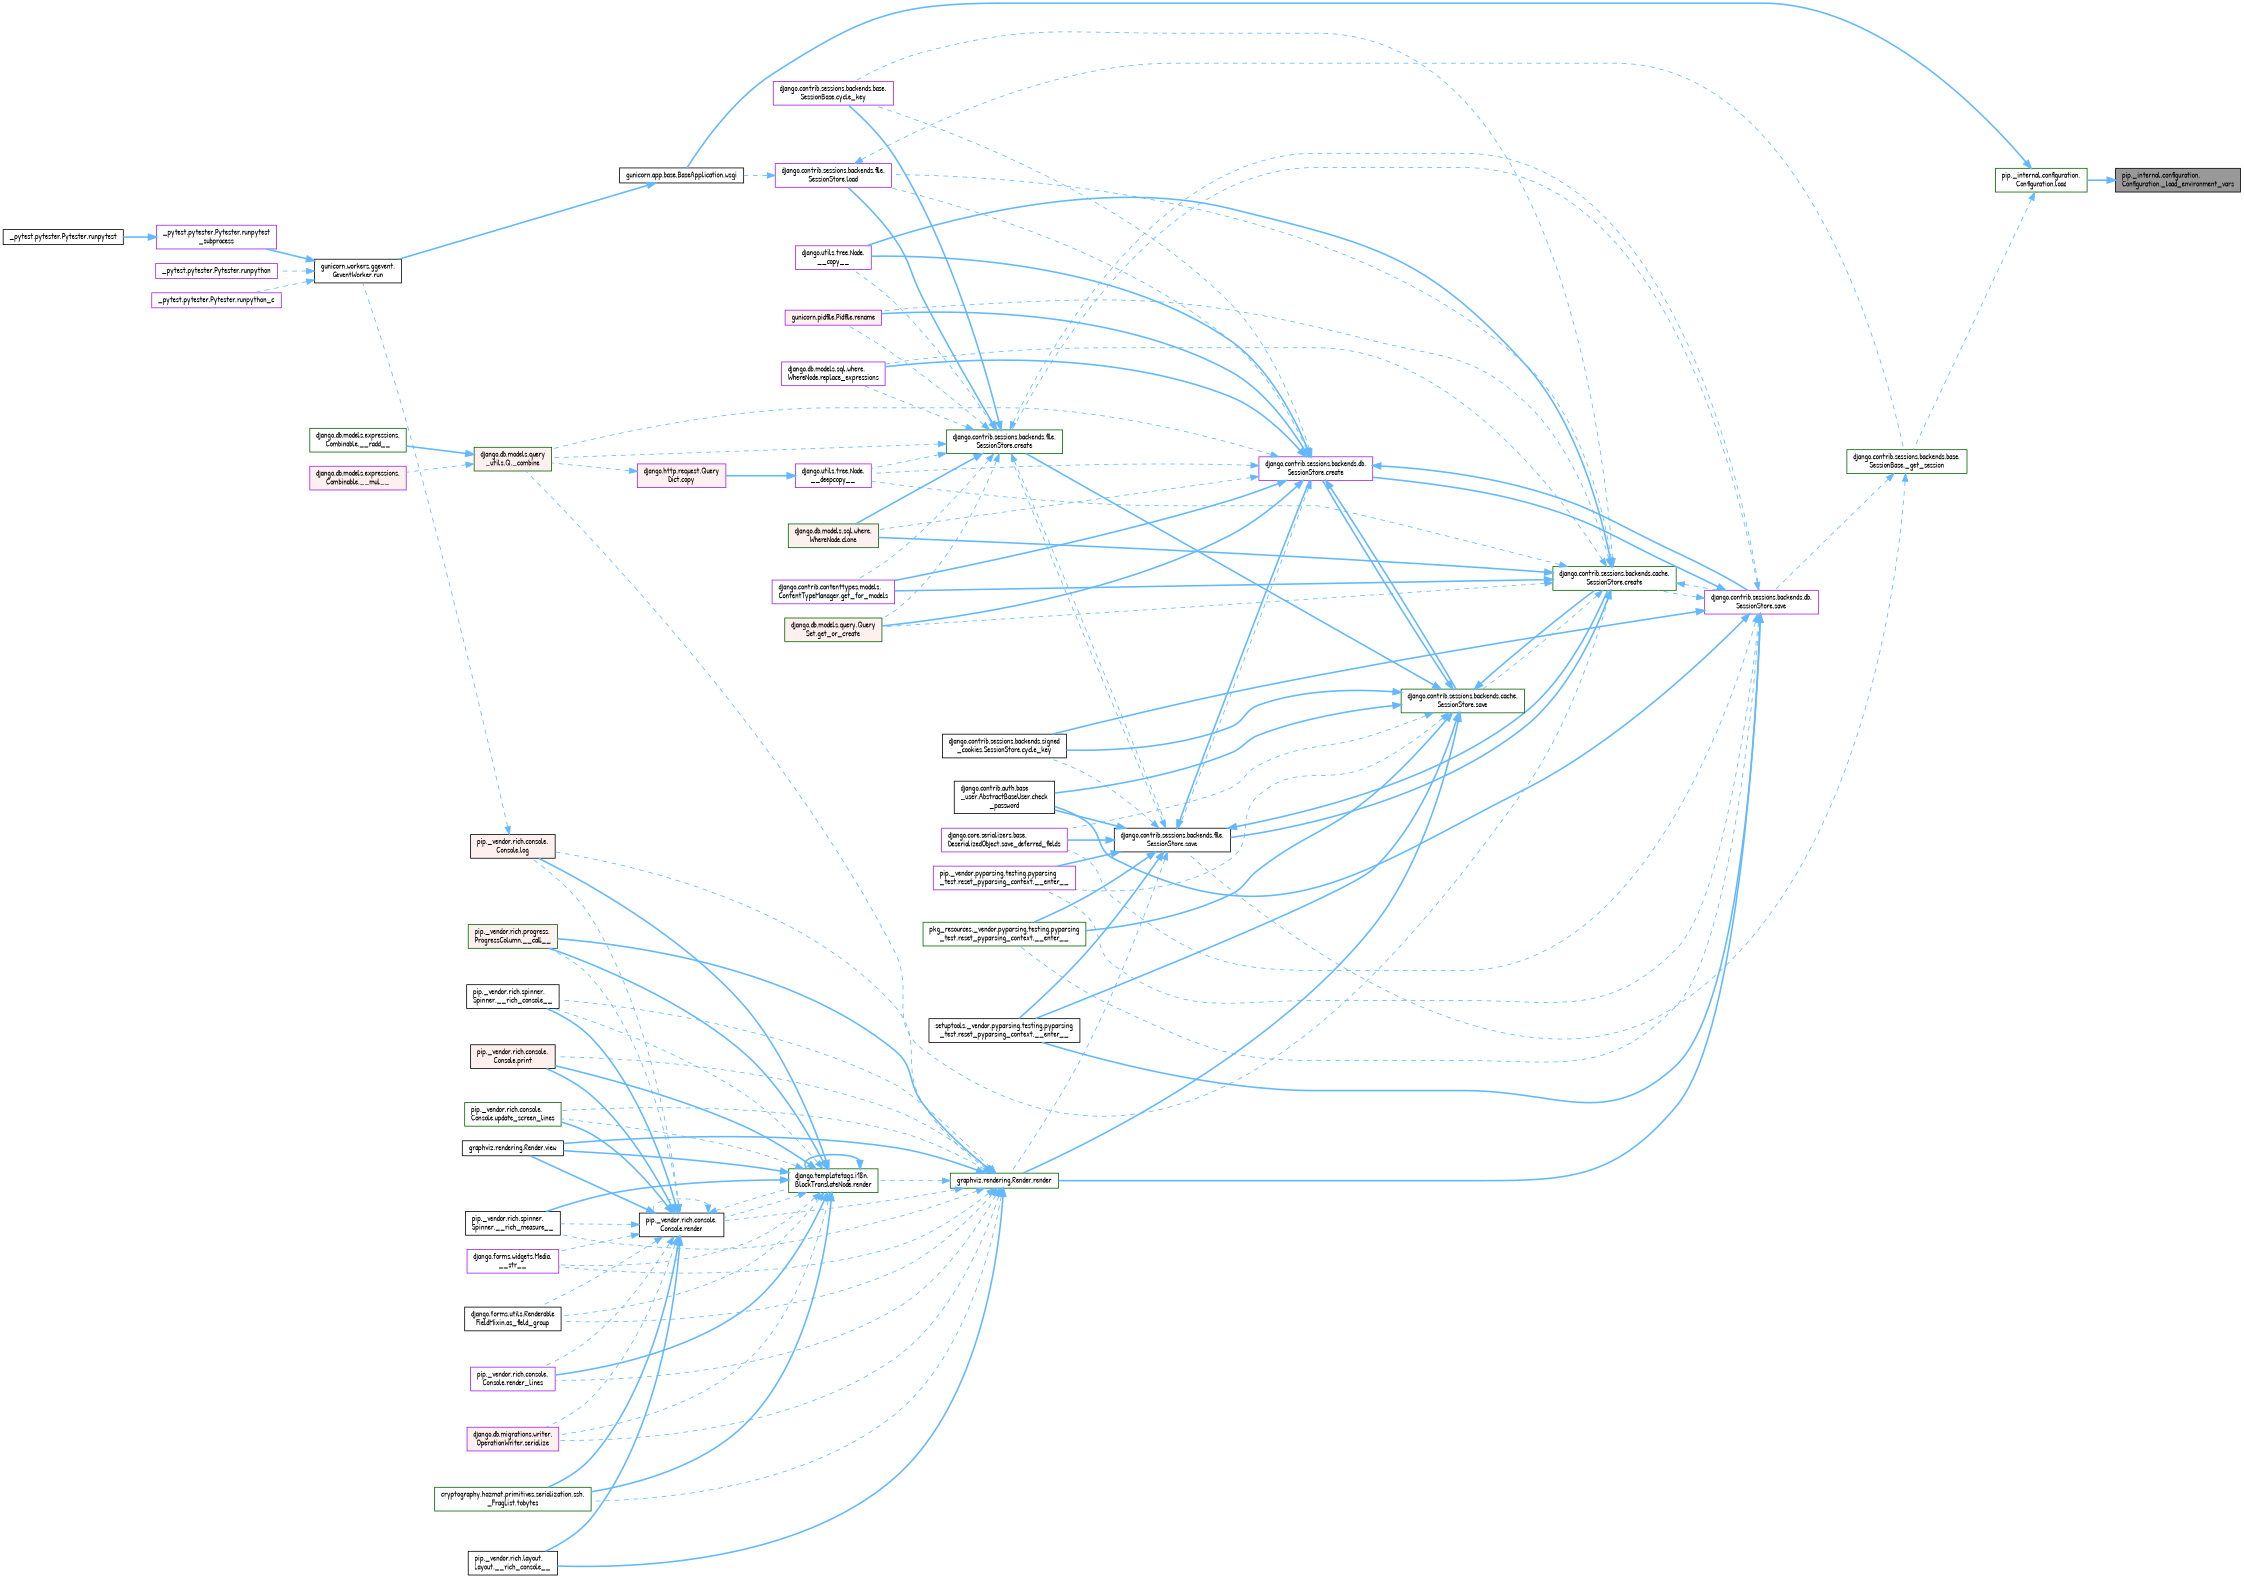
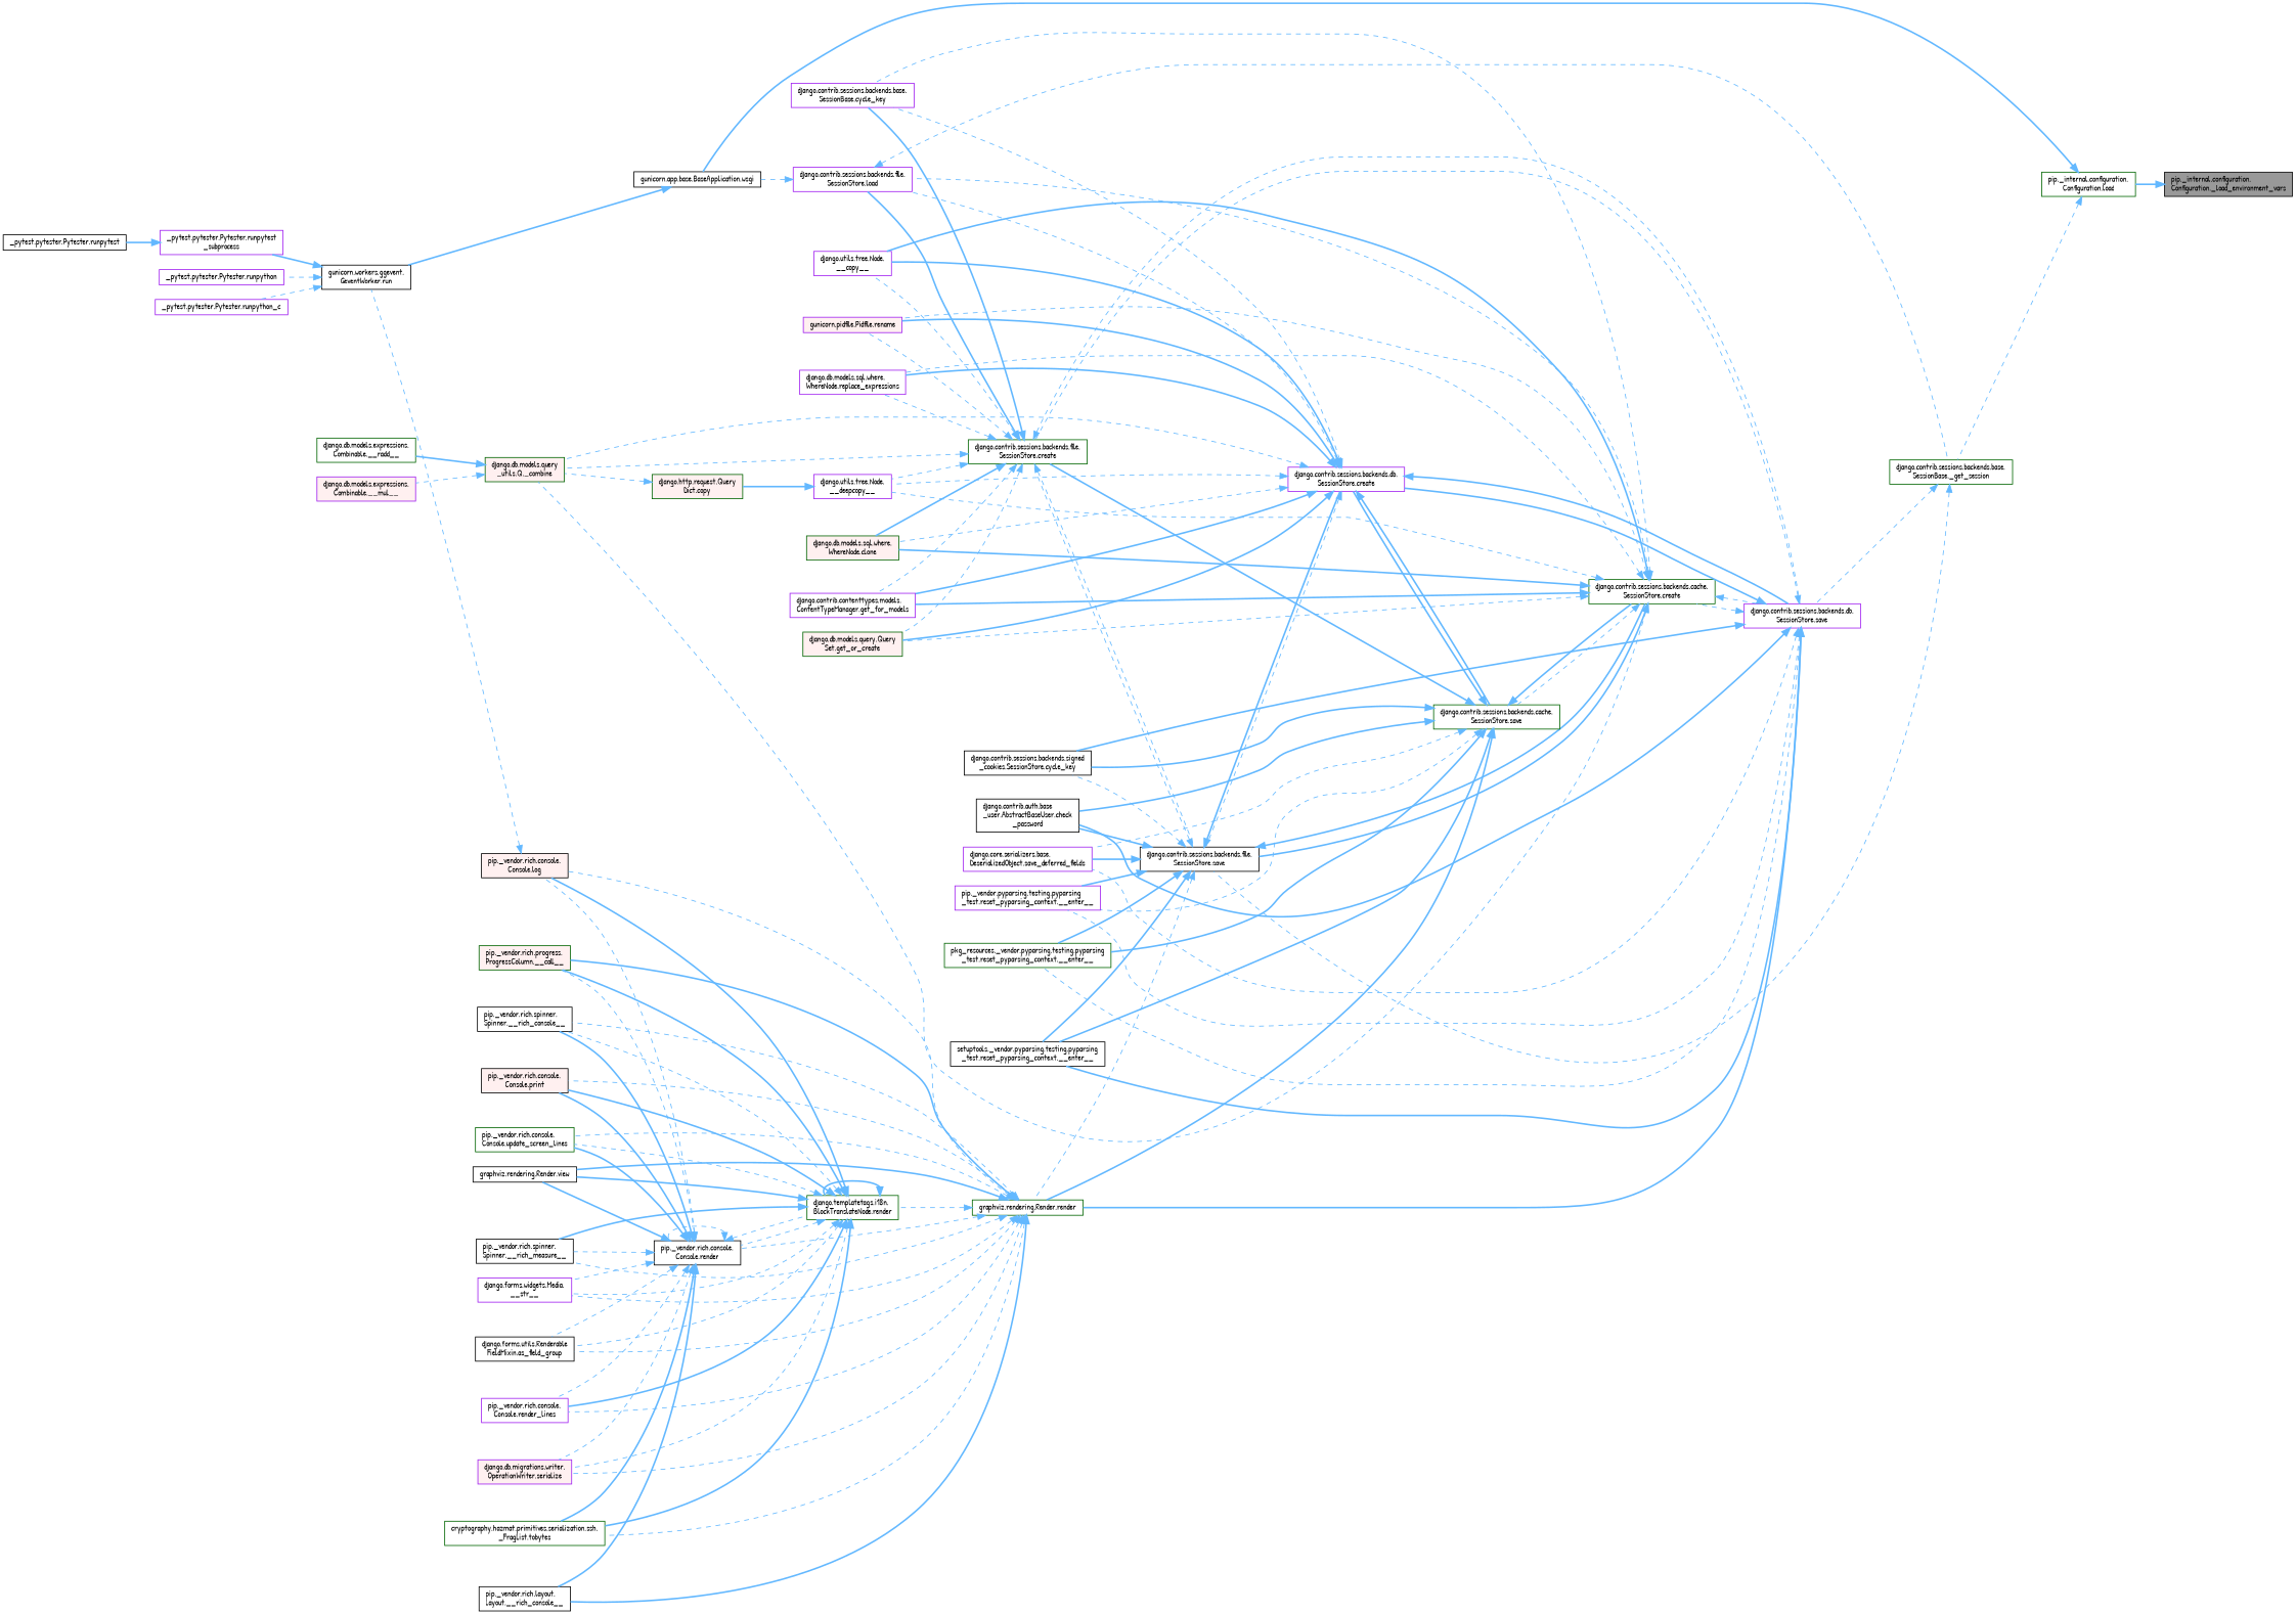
  digraph {
    fontname="Patrick Hand"
    rankdir=RL
    node [color=purple fillcolor=white fontname="Patrick Hand" fontsize=10 shape=box style=filled]
    edge [color=steelblue1 dir=back fontname="Patrick Hand" fontsize=10 labelfontname=Helvetica labelfontsize=10 style=dashed]
    n1 [color=black fillcolor=grey60 fontcolor=black height=0.2 label="pip._internal.configuration.\lConfiguration._load_environment_vars" width=0.4]
    n2 [color=darkgreen height=0.2 label="pip._internal.configuration.\lConfiguration.load" width=0.4]
    n3 [color=darkgreen height=0.2 label="django.contrib.sessions.backends.base.\lSessionBase._get_session" width=0.4]
    n4 [color=black height=0.2 label="gunicorn.app.base.BaseApplication.wsgi" width=0.4]
    n5 [height=0.2 label="django.contrib.sessions.backends.db.\lSessionStore.save" width=0.4]
    n6 [color=black height=0.2 label="django.contrib.sessions.backends.file.\lSessionStore.save" width=0.4]
    n7 [color=black height=0.2 label="gunicorn.workers.ggevent.\lGeventWorker.run" width=0.4]
    n8 [height=0.2 label="pip._vendor.pyparsing.testing.pyparsing\l_test.reset_pyparsing_context.__enter__" width=0.4]
    n9 [color=darkgreen height=0.2 label="pkg_resources._vendor.pyparsing.testing.pyparsing\l_test.reset_pyparsing_context.__enter__" width=0.4]
    n10 [color=black height=0.2 label="setuptools._vendor.pyparsing.testing.pyparsing\l_test.reset_pyparsing_context.__enter__" width=0.4]
    n11 [color=black height=0.2 label="django.contrib.auth.base\l_user.AbstractBaseUser.check\l_password" width=0.4]
    n12 [color=darkgreen height=0.2 label="django.contrib.sessions.backends.cache.\lSessionStore.create" width=0.4]
    n13 [height=0.2 label="django.contrib.sessions.backends.db.\lSessionStore.create" width=0.4]
    n14 [color=darkgreen height=0.2 label="django.contrib.sessions.backends.file.\lSessionStore.create" width=0.4]
    n15 [color=black height=0.2 label="django.contrib.sessions.backends.signed\l_cookies.SessionStore.cycle_key" width=0.4]
    n16 [color=darkgreen height=0.2 label="graphviz.rendering.Render.render" width=0.4]
    n17 [height=0.2 label="django.core.serializers.base.\lDeserializedObject.save_deferred_fields" width=0.4]
    n18 [height=0.2 label="django.utils.tree.Node.\l__copy__" width=0.4]
    n19 [height=0.2 label="django.utils.tree.Node.\l__deepcopy__" width=0.4]
    n20 [color=darkgreen fillcolor="#FFF0F0" height=0.2 label="django.db.models.query\l_utils.Q._combine" width=0.4]
    n21 [color=darkgreen fillcolor="#FFF0F0" height=0.2 label="django.db.models.sql.where.\lWhereNode.clone" width=0.4]
    n22 [height=0.2 label="django.contrib.sessions.backends.base.\lSessionBase.cycle_key" width=0.4]
    n23 [height=0.2 label="django.contrib.contenttypes.models.\lContentTypeManager.get_for_models" width=0.4]
    n24 [color=darkgreen fillcolor="#FFF0F0" height=0.2 label="django.db.models.query.Query\lSet.get_or_create" width=0.4]
    n25 [height=0.2 label="django.contrib.sessions.backends.file.\lSessionStore.load" width=0.4]
    n26 [fillcolor="#FFF0F0" height=0.2 label="gunicorn.pidfile.Pidfile.rename" width=0.4]
    n27 [height=0.2 label="django.db.models.sql.where.\lWhereNode.replace_expressions" width=0.4]
    n28 [color=darkgreen height=0.2 label="django.contrib.sessions.backends.cache.\lSessionStore.save" width=0.4]
    n29 [color=darkgreen fillcolor="#FFF0F0" height=0.2 label="pip._vendor.rich.progress.\lProgressColumn.__call__" width=0.4]
    n30 [color=black height=0.2 label="pip._vendor.rich.layout.\lLayout.__rich_console__" width=0.4]
    n31 [color=black height=0.2 label="pip._vendor.rich.spinner.\lSpinner.__rich_console__" width=0.4]
    n32 [color=black height=0.2 label="pip._vendor.rich.spinner.\lSpinner.__rich_measure__" width=0.4]
    n33 [height=0.2 label="django.forms.widgets.Media.\l__str__" width=0.4]
    n34 [color=black height=0.2 label="django.forms.utils.Renderable\lFieldMixin.as_field_group" width=0.4]
    n35 [color=black fillcolor="#FFF0F0" height=0.2 label="pip._vendor.rich.console.\lConsole.log" width=0.4]
    n36 [color=black fillcolor="#FFF0F0" height=0.2 label="pip._vendor.rich.console.\lConsole.print" width=0.4]
    n37 [color=darkgreen height=0.2 label="django.templatetags.i18n.\lBlockTranslateNode.render" width=0.4]
    n38 [color=black height=0.2 label="pip._vendor.rich.console.\lConsole.render" width=0.4]
    n39 [height=0.2 label="pip._vendor.rich.console.\lConsole.render_lines" width=0.4]
    n40 [fillcolor="#FFF0F0" height=0.2 label="django.db.migrations.writer.\lOperationWriter.serialize" width=0.4]
    n41 [color=darkgreen height=0.2 label="cryptography.hazmat.primitives.serialization.ssh.\l_FragList.tobytes" width=0.4]
    n42 [color=darkgreen height=0.2 label="pip._vendor.rich.console.\lConsole.update_screen_lines" width=0.4]
    n43 [color=black height=0.2 label="graphviz.rendering.Render.view" width=0.4]
-   n44 [fillcolor="#FFF0F0" height=0.2 label="django.http.request.Query\lDict.copy" width=0.4]
+   n44 [color=darkgreen fillcolor="#FFF0F0" height=0.2 label="django.http.request.Query\lDict.copy" width=0.4]
    n45 [fillcolor="#FFF0F0" height=0.2 label="django.db.models.expressions.\lCombinable.__mul__" width=0.4]
    n46 [color=darkgreen height=0.2 label="django.db.models.expressions.\lCombinable.__radd__" width=0.4]
    n47 [height=0.2 label="_pytest.pytester.Pytester.runpytest\l_subprocess" width=0.4]
    n48 [height=0.2 label="_pytest.pytester.Pytester.runpython" width=0.4]
    n49 [height=0.2 label="_pytest.pytester.Pytester.runpython_c" width=0.4]
    n50 [color=black height=0.2 label="_pytest.pytester.Pytester.runpytest" width=0.4]
    n1 -> n2 [style=bold]
    n2 -> n3
    n2 -> n4 [style=bold]
    n3 -> n5
    n3 -> n6
    n4 -> n7 [style=bold]
    n5 -> n8
    n5 -> n9
    n5 -> n10 [style=bold]
    n5 -> n11 [style=bold]
    n5 -> n12
    n5 -> n13 [style=bold]
    n5 -> n14
    n5 -> n15 [style=bold]
    n5 -> n16 [style=bold]
    n5 -> n17
    n6 -> n8 [style=bold]
    n6 -> n9 [style=bold]
    n6 -> n10 [style=bold]
    n6 -> n11 [style=bold]
    n6 -> n12 [style=bold]
    n6 -> n13 [style=bold]
    n6 -> n14
    n6 -> n15
    n6 -> n16
    n6 -> n17 [style=bold]
    n7 -> n47 [style=bold]
    n7 -> n48
    n7 -> n49
    n12 -> n5
    n12 -> n6 [style=bold]
    n12 -> n18 [style=bold]
    n12 -> n19
    n12 -> n20
    n12 -> n21 [style=bold]
    n12 -> n22
    n12 -> n23 [style=bold]
    n12 -> n24
    n12 -> n25
    n12 -> n26
    n12 -> n27
    n12 -> n28
    n13 -> n5 [style=bold]
    n13 -> n6
    n13 -> n18 [style=bold]
    n13 -> n19
    n13 -> n20
    n13 -> n21
    n13 -> n22
    n13 -> n23 [style=bold]
    n13 -> n24 [style=bold]
    n13 -> n25
    n13 -> n26 [style=bold]
    n13 -> n27 [style=bold]
    n13 -> n28 [style=bold]
    n14 -> n5
    n14 -> n6
    n14 -> n18
    n14 -> n19
    n14 -> n20
    n14 -> n21 [style=bold]
    n14 -> n22 [style=bold]
    n14 -> n23
    n14 -> n24
    n14 -> n25 [style=bold]
    n14 -> n26
    n14 -> n27
    n16 -> n29 [style=bold]
    n16 -> n30 [style=bold]
    n16 -> n31
    n16 -> n32
    n16 -> n33
    n16 -> n34
    n16 -> n35
    n16 -> n36
    n16 -> n37
    n16 -> n38
    n16 -> n39
    n16 -> n40
    n16 -> n41
    n16 -> n42
    n16 -> n43 [style=bold]
    n19 -> n44 [style=bold]
    n20 -> n45
    n20 -> n46 [style=bold]
    n25 -> n3
    n25 -> n4
    n28 -> n8
    n28 -> n9 [style=bold]
    n28 -> n10 [style=bold]
    n28 -> n11 [style=bold]
    n28 -> n12 [style=bold]
    n28 -> n13 [style=bold]
    n28 -> n14 [style=bold]
    n28 -> n15 [style=bold]
    n28 -> n16 [style=bold]
    n28 -> n17
    n35 -> n7
    n37 -> n29 [style=bold]
    n37 -> n31
    n37 -> n32 [style=bold]
    n37 -> n33
    n37 -> n34
    n37 -> n35 [style=bold]
    n37 -> n36 [style=bold]
    n37 -> n37 [style=bold]
    n37 -> n38
    n37 -> n39 [style=bold]
    n37 -> n40
    n37 -> n41 [style=bold]
    n37 -> n42
    n37 -> n43 [style=bold]
    n38 -> n29
    n38 -> n30 [style=bold]
    n38 -> n31 [style=bold]
    n38 -> n32
    n38 -> n33
    n38 -> n34
    n38 -> n35
    n38 -> n36 [style=bold]
    n38 -> n37
    n38 -> n38
    n38 -> n39
    n38 -> n40
    n38 -> n41 [style=bold]
    n38 -> n42 [style=bold]
    n38 -> n43 [style=bold]
    n44 -> n20
    n47 -> n50 [style=bold]
  }
